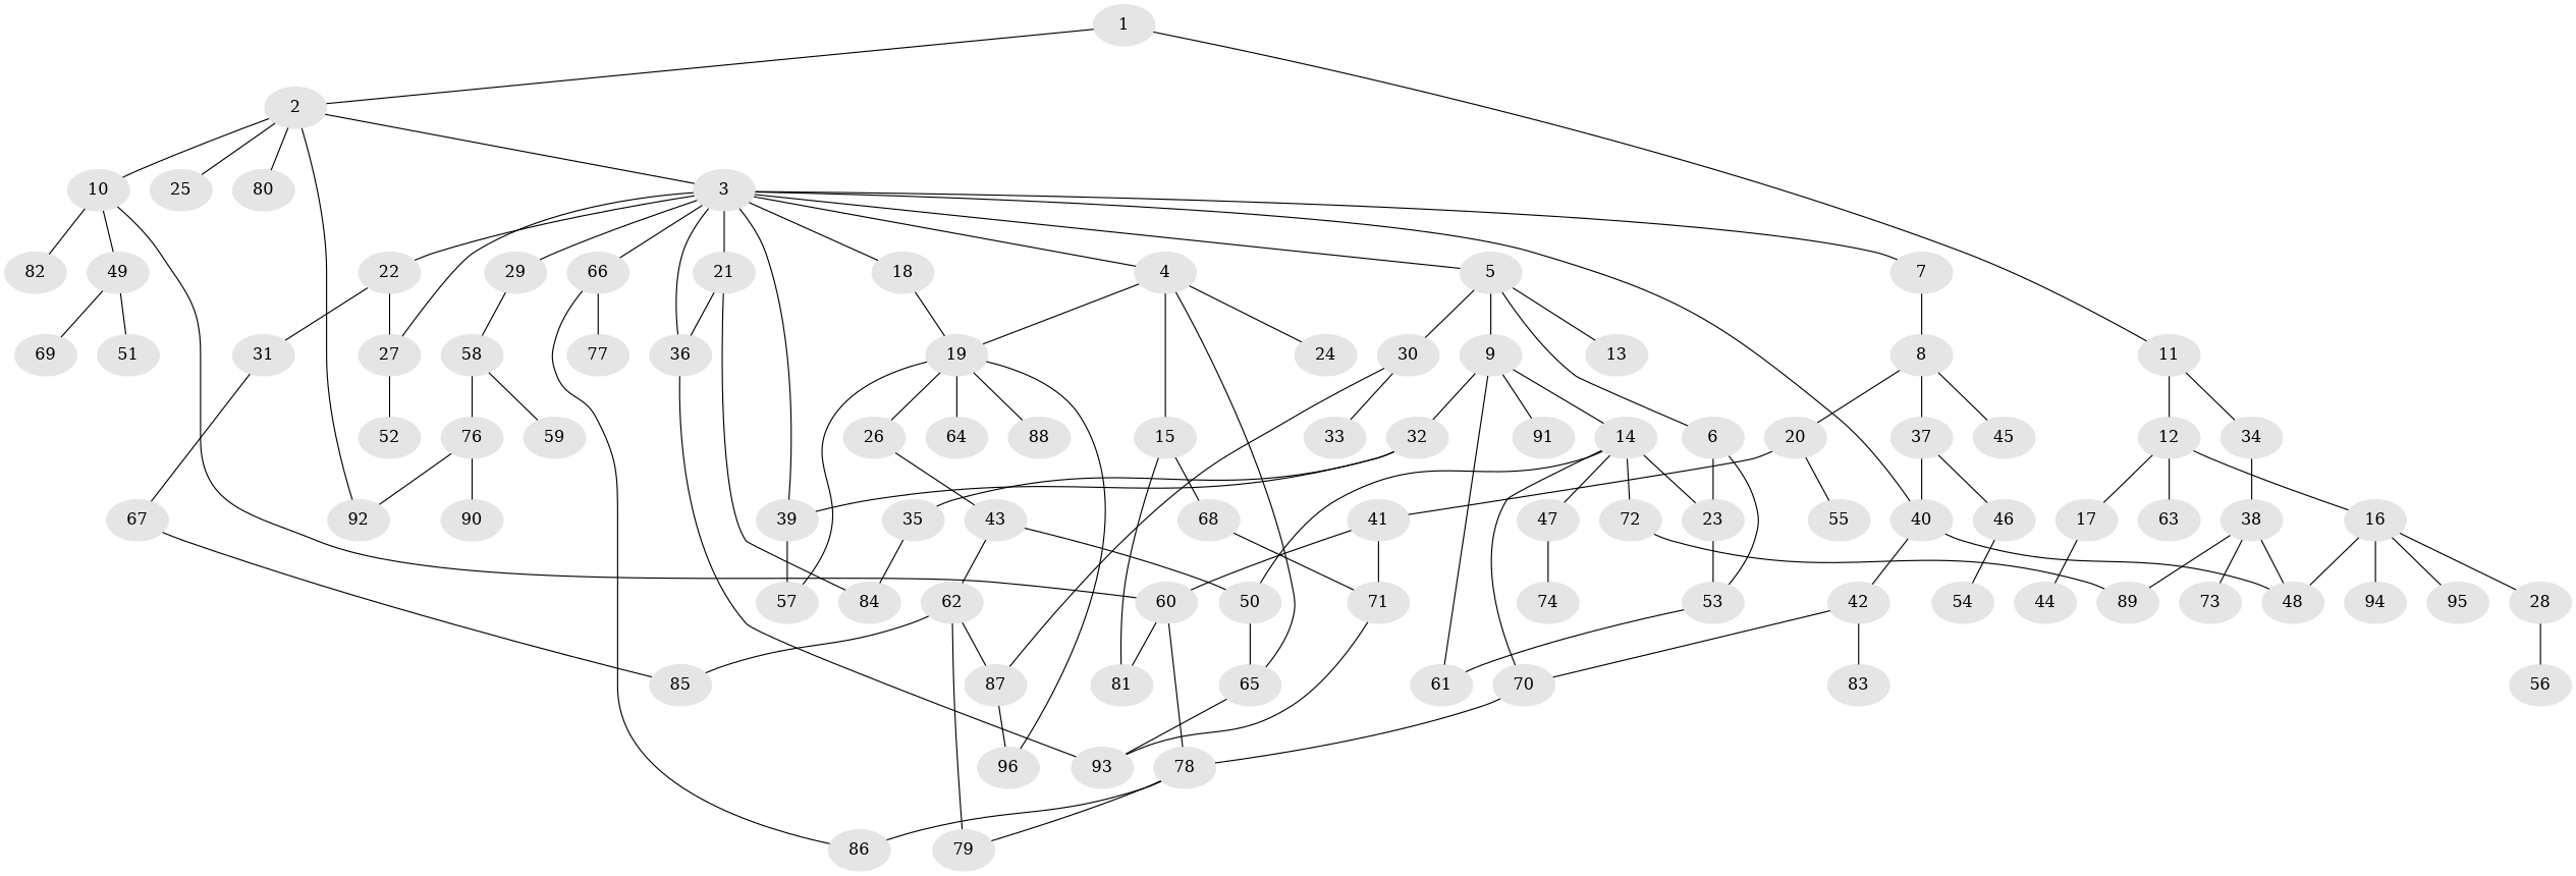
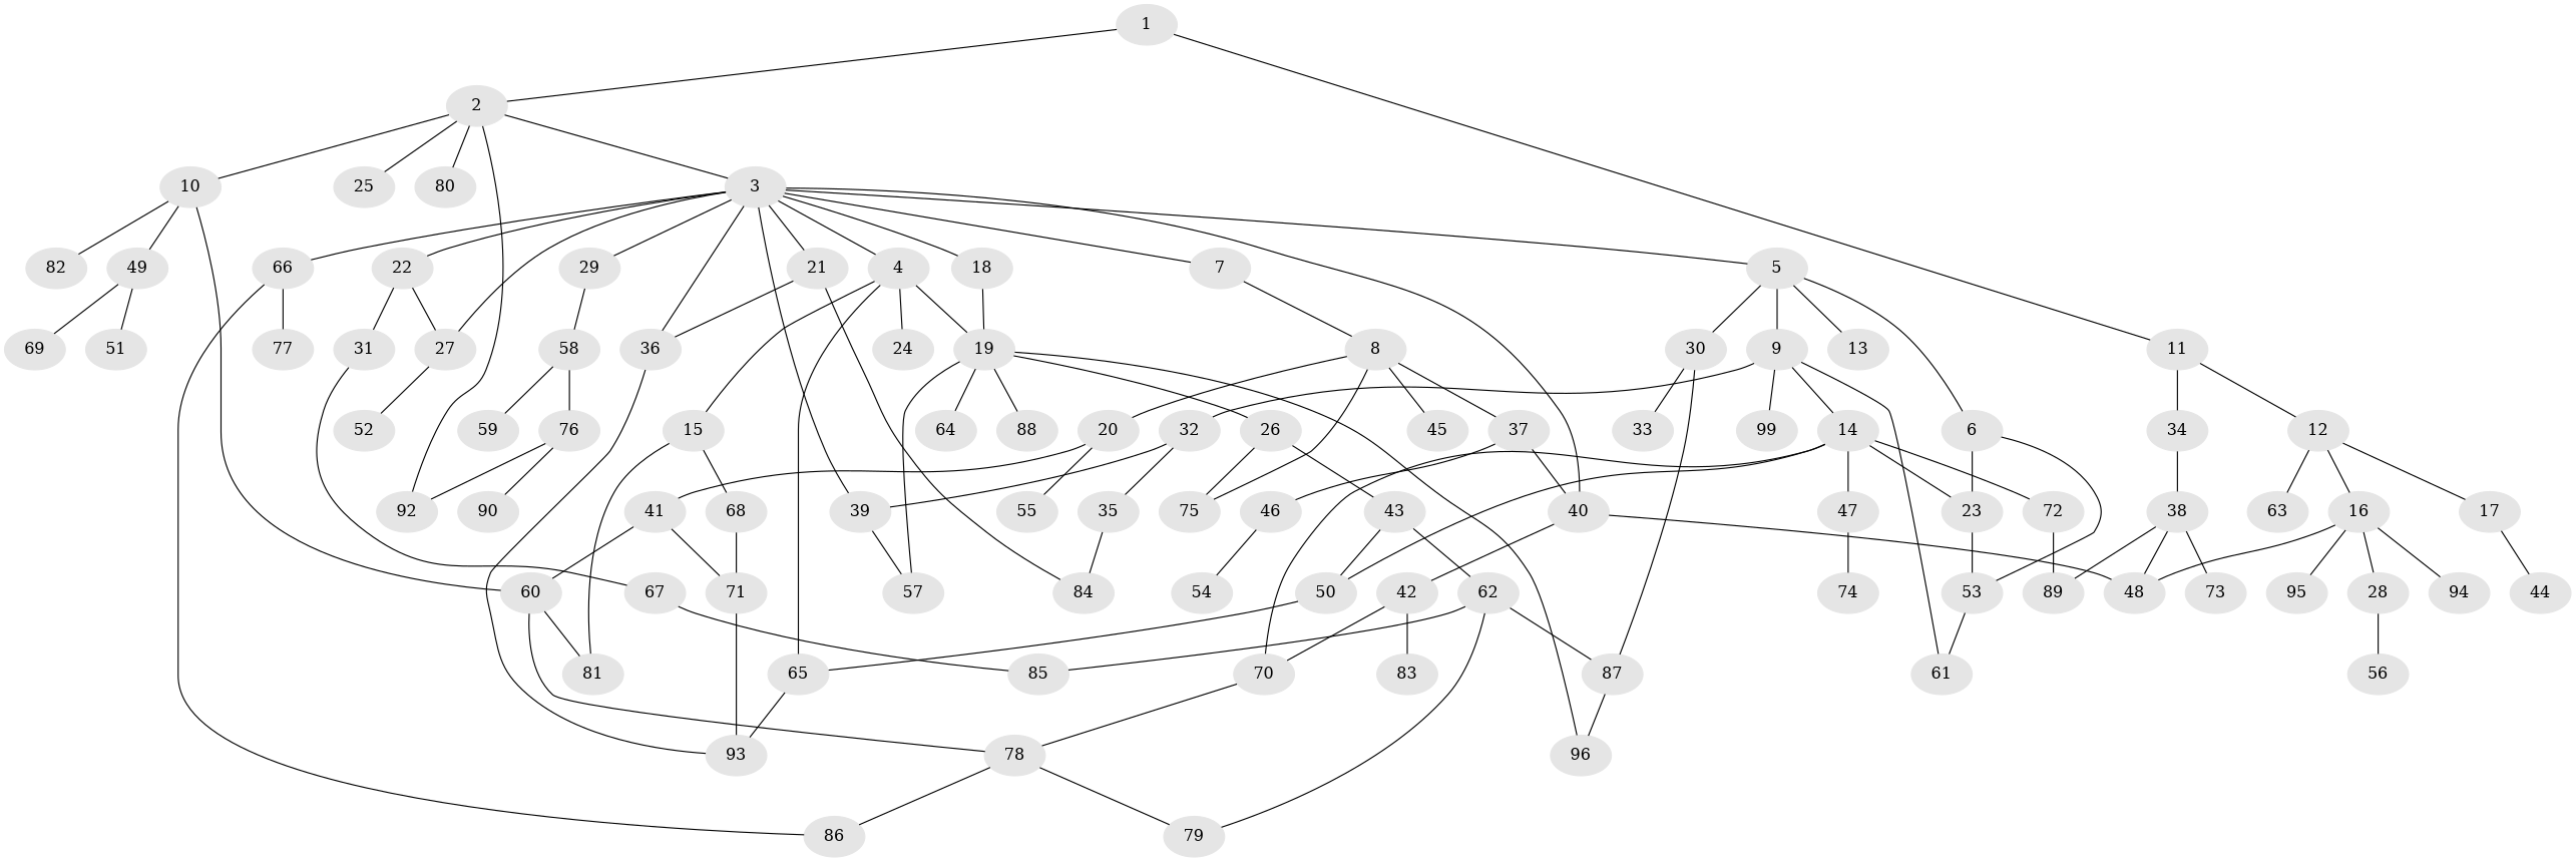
  graph {
    node [color=gray90 style=filled]
    1
    2
    11
    3
    10
    25
    80
    92
    12
    34
    4
    5
    7
    18
    21
    22
    27
    29
    36
    39
    40
    66
    49
    60
    82
    15
    19
    24
    65
    6
    9
    13
    30
    8
    84
    31
    52
    58
    93
    57
    48
    42
    77
    86
    68
    81
    26
    64
    88
    96
    23
    53
    14
    32
    61
-   91
+   91 [label=99]
    33
    87
    20
    37
    45
+   75
    41
    55
    46
    47
    50
    70
    72
    35
    51
    69
    78
    16
    17
    63
    38
    28
    94
    95
    44
    74
    89
    71
    56
    43
    67
    62
    59
    76
    85
    73
    54
    83
    79
    90
    1 -- 2
    1 -- 11
    2 -- 3
    2 -- 10
    2 -- 25
    2 -- 80
    2 -- 92
    11 -- 12
    11 -- 34
    3 -- 4
    3 -- 5
    3 -- 7
    3 -- 18
    3 -- 21
    3 -- 22
    3 -- 27
    3 -- 29
    3 -- 36
    3 -- 39
    3 -- 40
    3 -- 66
    10 -- 49
    10 -- 60
    10 -- 82
    12 -- 16
    12 -- 17
    12 -- 63
    34 -- 38
    4 -- 15
    4 -- 19
    4 -- 24
    4 -- 65
    5 -- 6
    5 -- 9
    5 -- 13
    5 -- 30
    7 -- 8
    18 -- 19
    21 -- 36
    21 -- 84
    22 -- 27
    22 -- 31
    27 -- 52
    29 -- 58
    36 -- 93
    39 -- 57
    40 -- 48
    40 -- 42
    66 -- 77
    66 -- 86
    49 -- 51
    49 -- 69
    60 -- 81
    60 -- 78
    15 -- 68
    15 -- 81
    19 -- 57
    19 -- 26
    19 -- 64
    19 -- 88
    19 -- 96
    65 -- 93
    6 -- 23
    6 -- 53
    9 -- 14
    9 -- 32
    9 -- 61
    9 -- 91
    30 -- 33
    30 -- 87
    8 -- 20
    8 -- 37
    8 -- 45
+   8 -- 75
    31 -- 67
    58 -- 59
    58 -- 76
    42 -- 70
    42 -- 83
    68 -- 71
+   26 -- 75
    26 -- 43
    23 -- 53
    53 -- 61
    14 -- 23
    14 -- 47
    14 -- 50
    14 -- 70
    14 -- 72
    32 -- 39
    32 -- 35
    87 -- 96
    20 -- 41
    20 -- 55
    37 -- 40
    37 -- 46
    41 -- 60
    41 -- 71
    46 -- 54
    47 -- 74
    50 -- 65
    70 -- 78
    72 -- 89
    35 -- 84
    78 -- 86
    78 -- 79
    16 -- 48
    16 -- 28
    16 -- 94
    16 -- 95
    17 -- 44
    38 -- 48
    38 -- 89
    38 -- 73
    28 -- 56
    71 -- 93
    43 -- 50
    43 -- 62
    67 -- 85
    62 -- 87
    62 -- 85
    62 -- 79
    76 -- 92
    76 -- 90
  }
